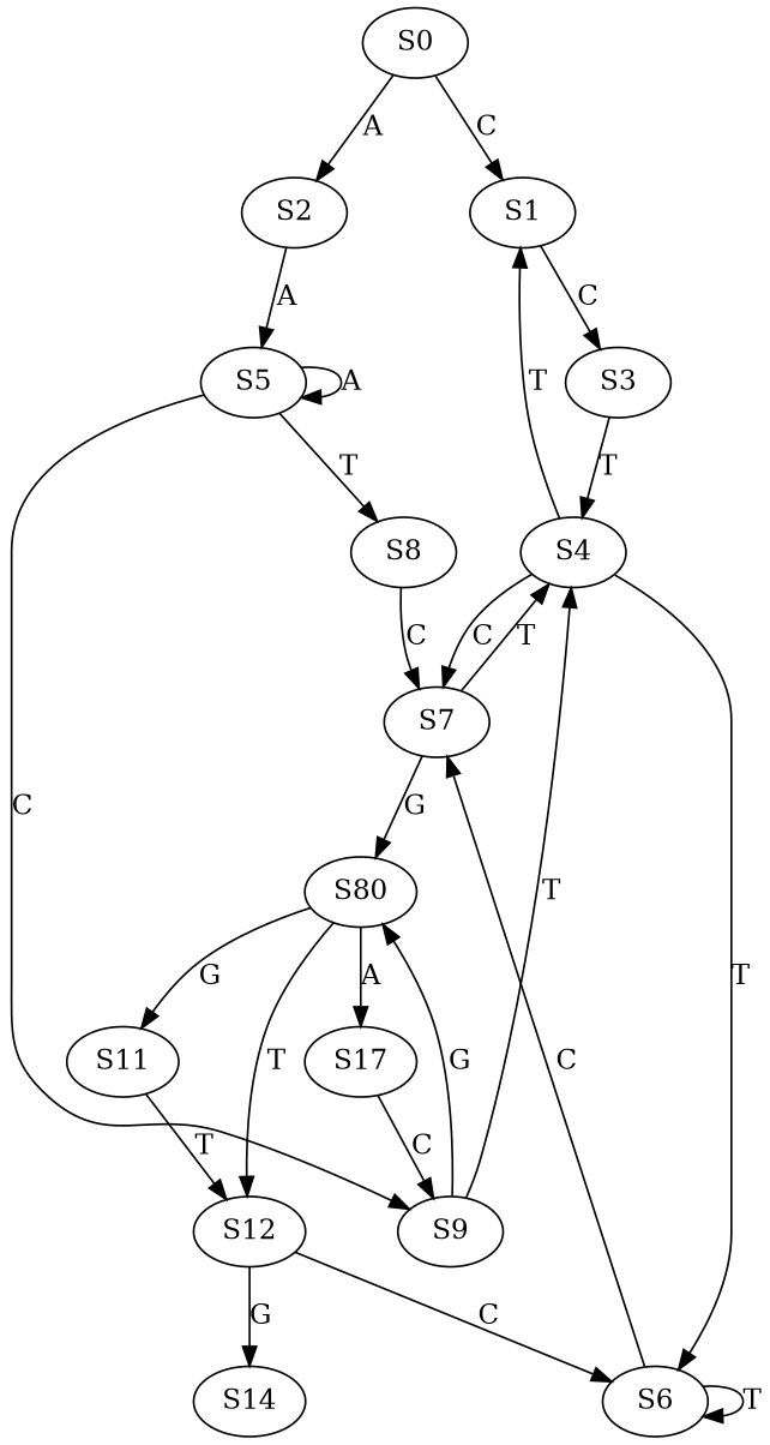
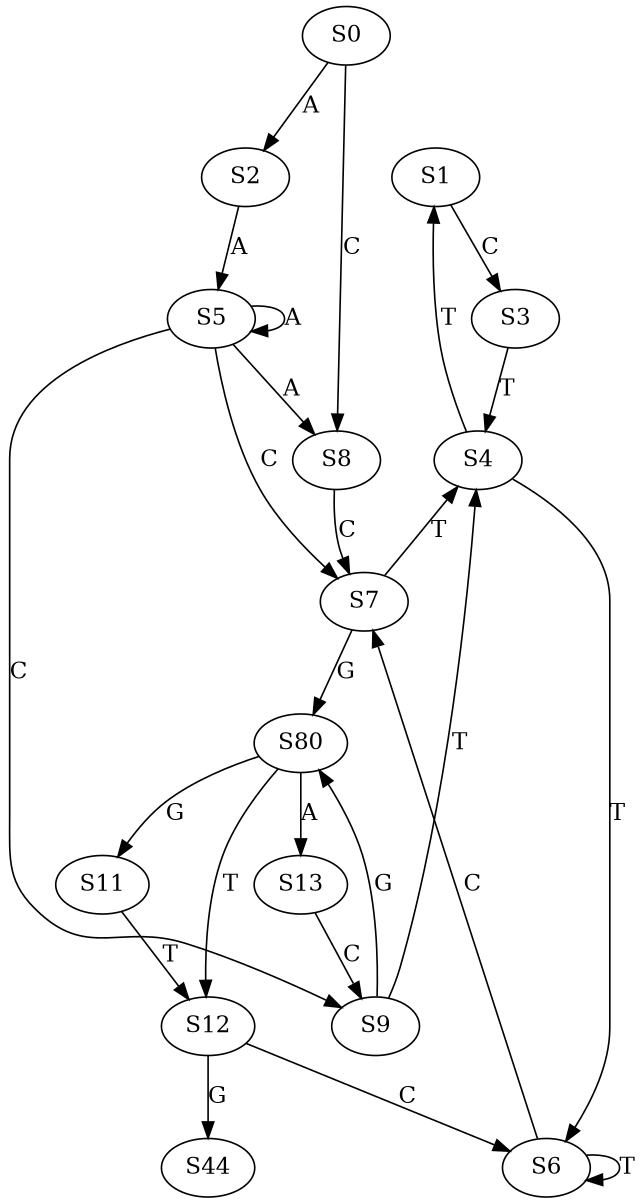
  strict digraph {
    S0
    S1
    S2
    S3
    S5
    S4
    S6
    S7
    S8
    S9
    n11 [label=S80]
    S11
    S12
-   S13 [label=S17]
-   S14
-   S0 -> S1 [label=C]
+   S13
+   S14 [label=S44]
+   S0 -> S8 [label=C]
    S0 -> S2 [label=A]
    S1 -> S3 [label=C]
    S2 -> S5 [label=A]
    S3 -> S4 [label=T]
    S5 -> S5 [label=A]
-   S5 -> S8 [label=T]
+   S5 -> S8 [label=A]
    S5 -> S9 [label=C]
    S4 -> S1 [label=T]
    S4 -> S6 [label=T]
-   S4 -> S7 [label=C]
+   S5 -> S7 [label=C]
    S6 -> S6 [label=T]
    S6 -> S7 [label=C]
    S7 -> S4 [label=T]
    S7 -> n11 [label=G]
    S8 -> S7 [label=C]
    S9 -> S4 [label=T]
    S9 -> n11 [label=G]
    n11 -> S11 [label=G]
    n11 -> S12 [label=T]
    n11 -> S13 [label=A]
    S11 -> S12 [label=T]
    S12 -> S6 [label=C]
    S12 -> S14 [label=G]
    S13 -> S9 [label=C]
  }
